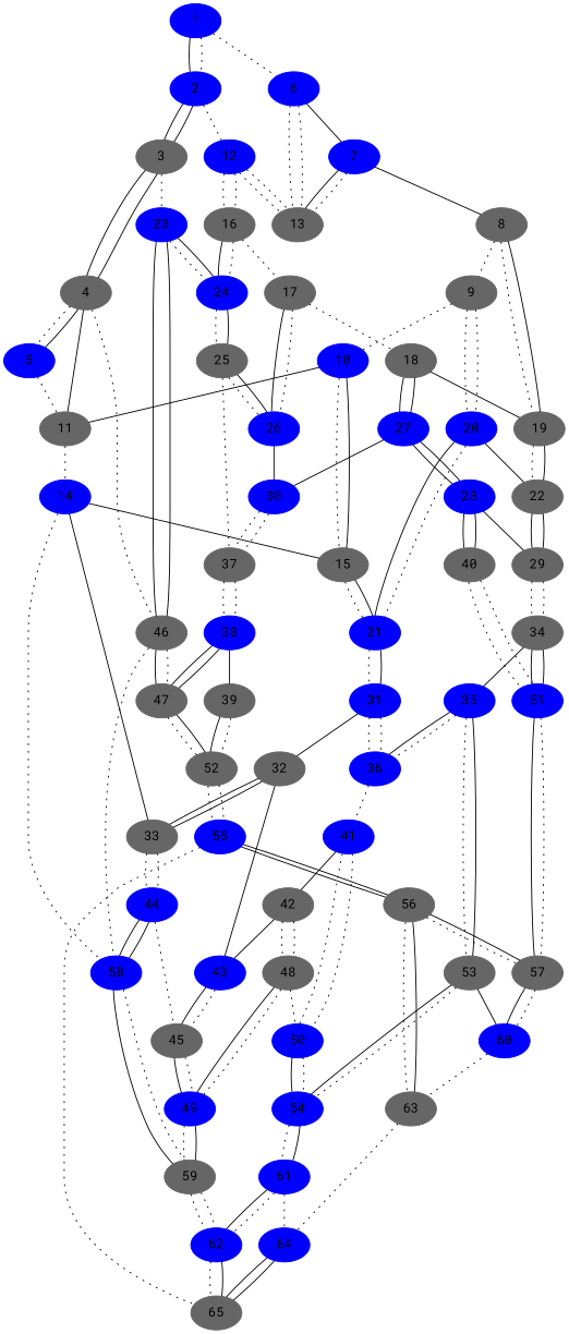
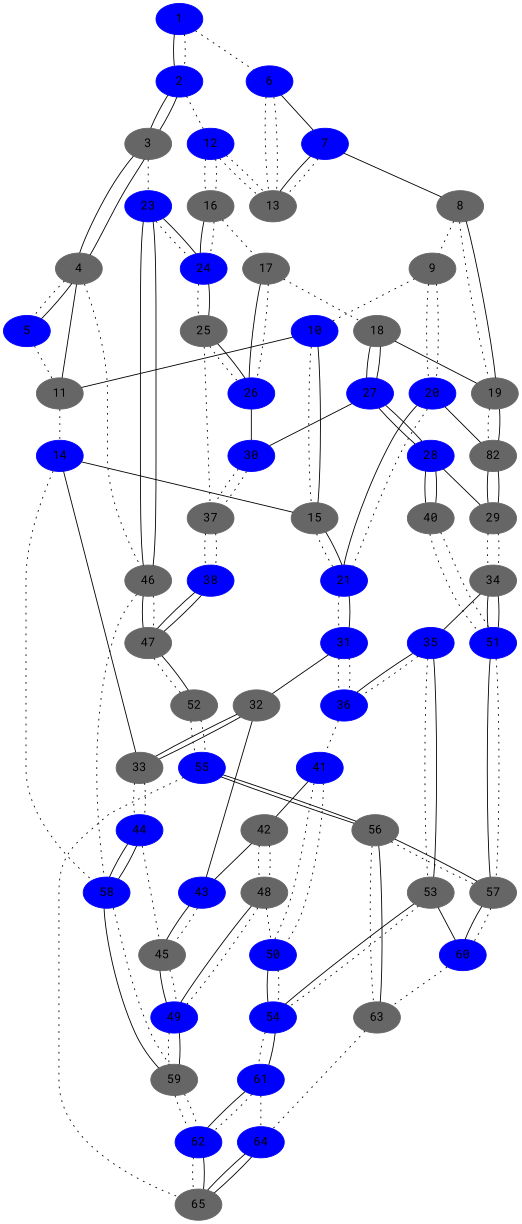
  graph {
    fontname="Roboto Mono"
    node [color=blue fontname="Roboto Mono" style=filled]
    edge [fontname="Roboto Mono" style=dotted]
    1
    2
    6
    3 [color=gray40]
    12
    7
    13 [color=gray40]
    4 [color=gray40]
    23
    16 [color=gray40]
    5
    11 [color=gray40]
    46 [color=gray40]
    24
    14
    58
    47 [color=gray40]
    8 [color=gray40]
    9 [color=gray40]
    19 [color=gray40]
    10
    20
-   22 [color=gray40]
+   22 [color=gray40 label=82]
    15 [color=gray40]
    21
    33 [color=gray40]
    17 [color=gray40]
    44
    59 [color=gray40]
    31
    18 [color=gray40]
    26
    25 [color=gray40]
    27
    30
    28
    29 [color=gray40]
    32 [color=gray40]
    36
    34 [color=gray40]
    37 [color=gray40]
    38
    40 [color=gray40]
    51
    35
    43
    41
    45 [color=gray40]
    53 [color=gray40]
    57 [color=gray40]
    54
    60
    42 [color=gray40]
    50
-   39 [color=gray40]
    52 [color=gray40]
    55
    48 [color=gray40]
    49
    62
    61
    56 [color=gray40]
    65 [color=gray40]
    63 [color=gray40]
    64
    1 -- 2 [style=solid]
    1 -- 2
    1 -- 6
    2 -- 3 [style=solid]
    2 -- 3 [style=solid]
    2 -- 12
    6 -- 7 [style=solid]
    6 -- 13
    6 -- 13
    3 -- 4 [style=solid]
    3 -- 4 [style=solid]
    3 -- 23
    12 -- 13
    12 -- 13
    12 -- 16
    12 -- 16
    7 -- 13 [style=solid]
    7 -- 13
    7 -- 8 [style=solid]
    4 -- 5
    4 -- 5 [style=solid]
    4 -- 11 [style=solid]
    4 -- 46
    23 -- 46 [style=solid]
    23 -- 46 [style=solid]
    23 -- 24
    23 -- 24 [style=solid]
    16 -- 24 [style=solid]
    16 -- 24
    16 -- 17
    5 -- 11
    11 -- 14
    46 -- 58
    46 -- 47 [style=solid]
    46 -- 47
    24 -- 25
    24 -- 25 [style=solid]
    14 -- 58
    14 -- 15 [style=solid]
    14 -- 33 [style=solid]
    58 -- 59 [style=solid]
    58 -- 59
    47 -- 52
    47 -- 52 [style=solid]
    8 -- 9
    8 -- 19
    8 -- 19 [style=solid]
    9 -- 10
    9 -- 20
    9 -- 20
    19 -- 22
    19 -- 22 [style=solid]
    10 -- 11 [style=solid]
    10 -- 15
    10 -- 15 [style=solid]
    20 -- 22 [style=solid]
    20 -- 21 [style=solid]
    20 -- 21
    22 -- 29 [style=solid]
    22 -- 29 [style=solid]
    15 -- 21
    15 -- 21 [style=solid]
    21 -- 31
    21 -- 31 [style=solid]
    33 -- 44
    33 -- 44
    17 -- 18
    17 -- 26 [style=solid]
    17 -- 26
    44 -- 58 [style=solid]
    44 -- 58 [style=solid]
    44 -- 45
    59 -- 62
    59 -- 62
    31 -- 32 [style=solid]
    31 -- 36
    31 -- 36
    18 -- 19 [style=solid]
    18 -- 27 [style=solid]
    18 -- 27 [style=solid]
    26 -- 30 [style=solid]
    25 -- 26
    25 -- 26 [style=solid]
    25 -- 37
    27 -- 30 [style=solid]
    27 -- 28 [style=solid]
    27 -- 28 [style=solid]
    30 -- 37
    30 -- 37
    28 -- 29 [style=solid]
    28 -- 40 [style=solid]
    28 -- 40 [style=solid]
    29 -- 34
    29 -- 34
    32 -- 33 [style=solid]
    32 -- 33 [style=solid]
    32 -- 43 [style=solid]
    36 -- 41
    34 -- 51 [style=solid]
    34 -- 51 [style=solid]
    34 -- 35 [style=solid]
    37 -- 38
    37 -- 38
    38 -- 47 [style=solid]
    38 -- 47 [style=solid]
-   38 -- 39 [style=solid]
    40 -- 51
    40 -- 51
    51 -- 57 [style=solid]
    51 -- 57
    35 -- 36 [style=solid]
    35 -- 36
    35 -- 53
    35 -- 53 [style=solid]
    43 -- 45 [style=solid]
    43 -- 45
    41 -- 42 [style=solid]
    41 -- 50
    41 -- 50
    45 -- 49 [style=solid]
    45 -- 49
    53 -- 54 [style=solid]
    53 -- 54
    53 -- 60 [style=solid]
    57 -- 60 [style=solid]
    57 -- 60
    54 -- 61
    54 -- 61 [style=solid]
    60 -- 63
    42 -- 43 [style=solid]
    42 -- 48
    42 -- 48
    50 -- 54 [style=solid]
    50 -- 54
-   39 -- 52 [style=solid]
-   39 -- 52
    52 -- 55
    52 -- 55
    55 -- 56 [style=solid]
    55 -- 56 [style=solid]
    55 -- 65
    48 -- 50
    48 -- 49 [style=solid]
    48 -- 49
    49 -- 59
    49 -- 59 [style=solid]
    62 -- 65
    62 -- 65 [style=solid]
    61 -- 62 [style=solid]
    61 -- 62
    61 -- 64
    56 -- 57
    56 -- 57 [style=solid]
    56 -- 63
    56 -- 63 [style=solid]
    63 -- 64
    64 -- 65 [style=solid]
    64 -- 65 [style=solid]
  }
